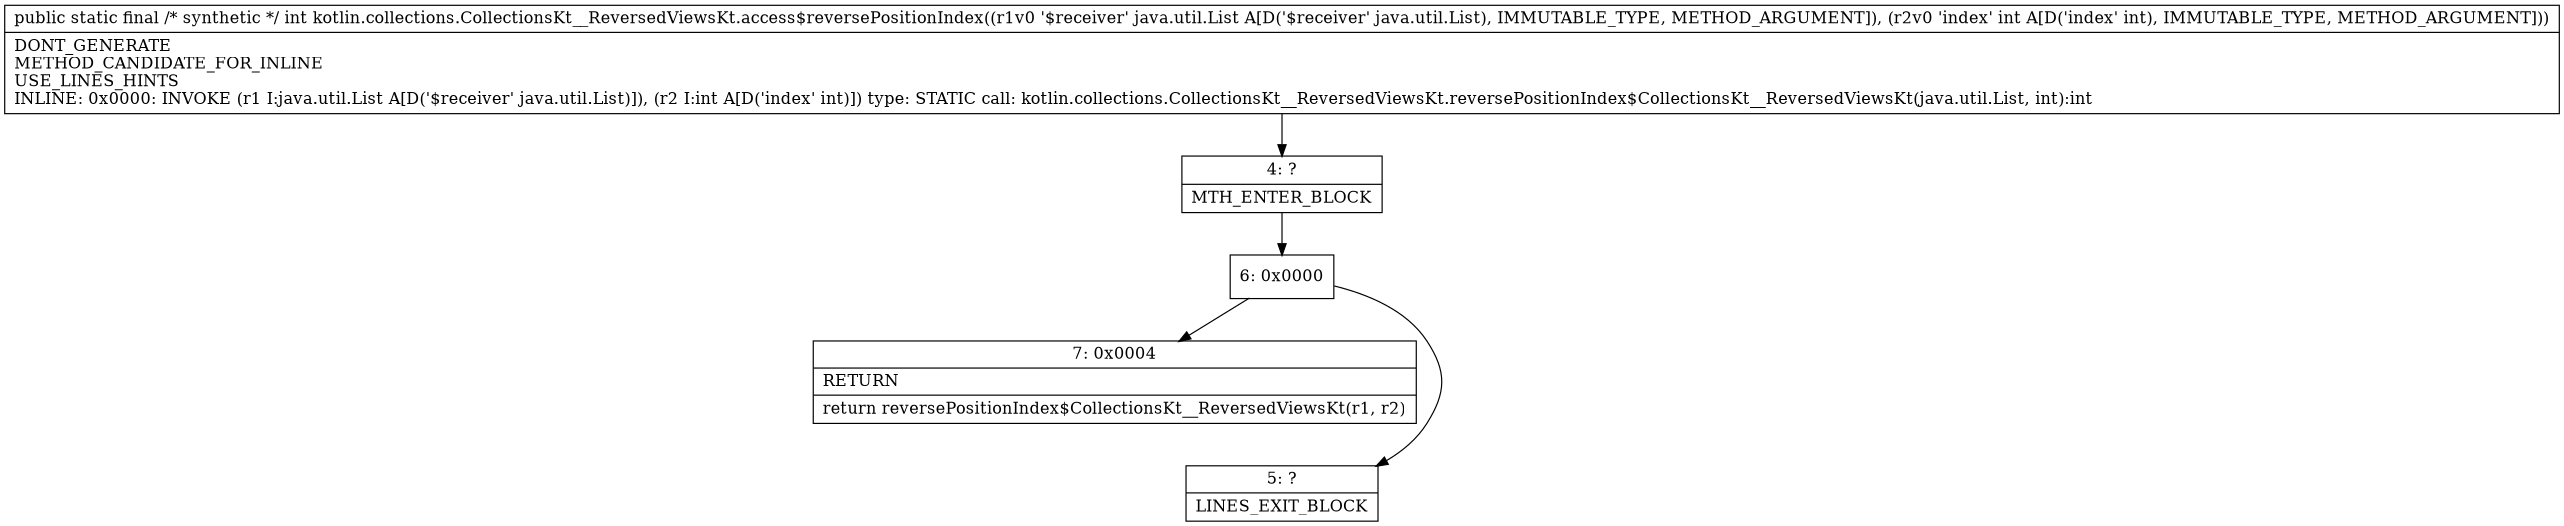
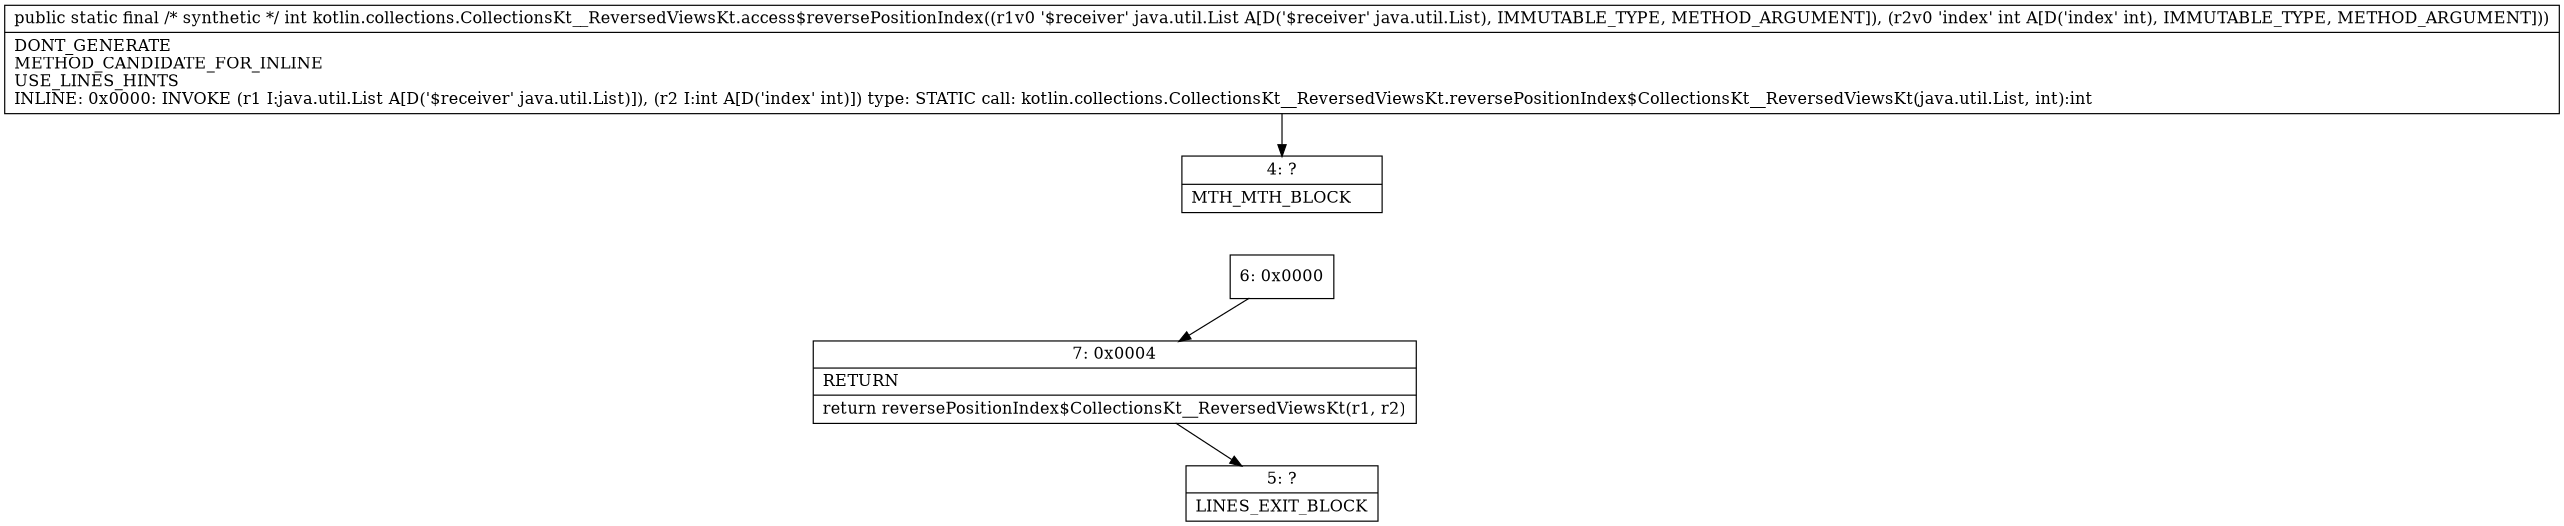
  digraph {
    node [shape=record]
-   n1 [label="{4\:\ ?|MTH_ENTER_BLOCK\l}"]
+   n1 [label="{4\:\ ?|MTH_MTH_BLOCK\l}"]
    n2 [label="{6\:\ 0x0000}"]
    n3 [label="{7\:\ 0x0004|RETURN\l|return reversePositionIndex$CollectionsKt__ReversedViewsKt(r1, r2)\l}"]
    n4 [label="{5\:\ ?|LINES_EXIT_BLOCK\l}"]
    n5 [label="{public static final \/* synthetic *\/ int kotlin.collections.CollectionsKt__ReversedViewsKt.access$reversePositionIndex((r1v0 '$receiver' java.util.List A[D('$receiver' java.util.List), IMMUTABLE_TYPE, METHOD_ARGUMENT]), (r2v0 'index' int A[D('index' int), IMMUTABLE_TYPE, METHOD_ARGUMENT]))  | DONT_GENERATE\lMETHOD_CANDIDATE_FOR_INLINE\lUSE_LINES_HINTS\lINLINE: 0x0000: INVOKE  (r1 I:java.util.List A[D('$receiver' java.util.List)]), (r2 I:int A[D('index' int)]) type: STATIC call: kotlin.collections.CollectionsKt__ReversedViewsKt.reversePositionIndex$CollectionsKt__ReversedViewsKt(java.util.List, int):int\l}"]
-   n1 -> n2
    n2 -> n3
-   n2 -> n4
+   n3 -> n4
    n5 -> n1
  }
